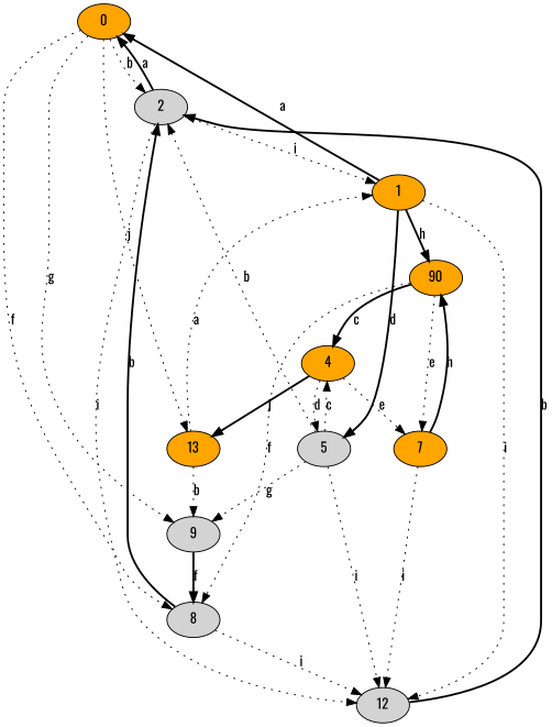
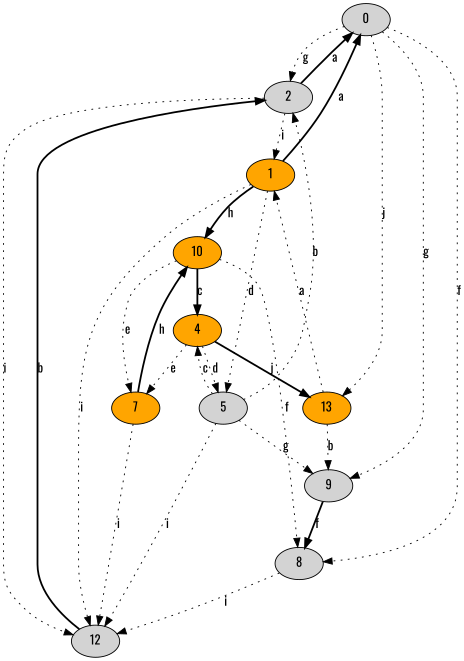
  strict digraph {
    fontname=Oswald
    node [fillcolor=lightgrey fontname=Oswald style=filled]
    edge [fontname=Oswald style=dotted]
-   0 [fillcolor=orange]
+   0
    2
    8
    9
    13 [fillcolor=orange]
    1 [fillcolor=orange]
    12
    5
-   10 [fillcolor=orange label=90]
+   10 [fillcolor=orange]
    n10 [fillcolor=orange label=4]
    7 [fillcolor=orange]
-   0 -> 2 [label=b]
+   0 -> 2 [label=g]
    0 -> 8 [label=f]
    0 -> 9 [label=g]
    0 -> 13 [label=j]
    2 -> 0 [label=a style=bold]
    2 -> 1 [label=i]
    2 -> 12 [label=i]
-   8 -> 2 [label=b style=bold]
    8 -> 12 [label=i]
    9 -> 8 [label=f style=bold]
    13 -> 9 [label=b]
    13 -> 1 [label=a]
    1 -> 0 [label=a style=bold]
    1 -> 12 [label=i]
-   1 -> 5 [label=d style=bold]
+   1 -> 5 [label=d]
    1 -> 10 [label=h style=bold]
    12 -> 2 [label=b style=bold]
    5 -> 2 [label=b]
    5 -> 9 [label=g]
    5 -> 12 [label=i]
    5 -> n10 [label=c]
    10 -> 8 [label=f]
    10 -> n10 [label=c style=bold]
    10 -> 7 [label=e]
    n10 -> 13 [label=j style=bold]
    n10 -> 5 [label=d]
    n10 -> 7 [label=e]
    7 -> 12 [label=i]
    7 -> 10 [label=h style=bold]
  }
